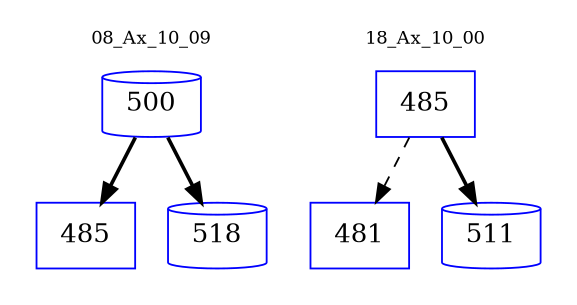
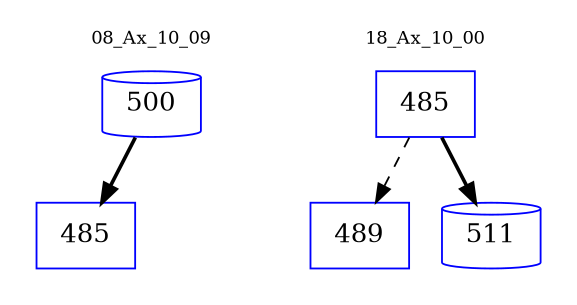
  digraph {
    node [color=blue shape=cylinder]
    edge [color=black style=bold]
    n1 [label=500]
    n2 [label=485 shape=box]
-   n3 [label=518]
    n4 [label=485 shape=box]
-   n5 [label=481 shape=box]
+   n5 [label=489 shape=box]
    n6 [label=511]
    subgraph cluster_1 {
      color=white
      fontsize=10
      label="08_Ax_10_09"
      n1
      n2
-     n3
    }
    subgraph cluster_2 {
      color=white
      fontsize=10
      label="18_Ax_10_00"
      n4
      n5
      n6
    }
    n1 -> n2
-   n1 -> n3
    n4 -> n5 [style=dashed]
    n4 -> n6
  }
